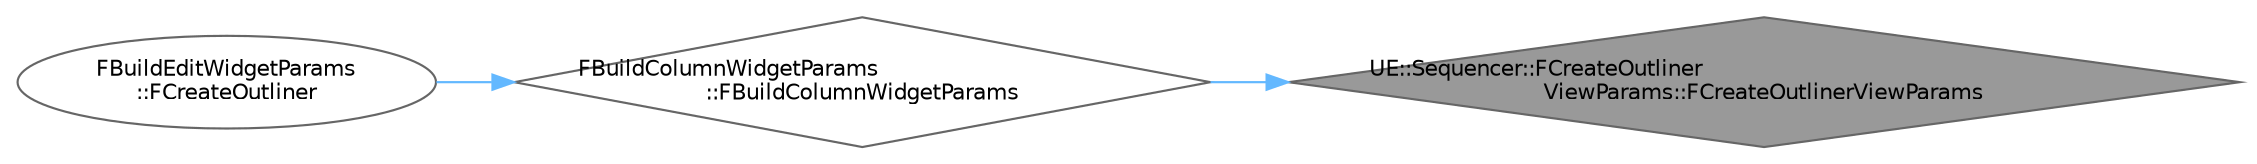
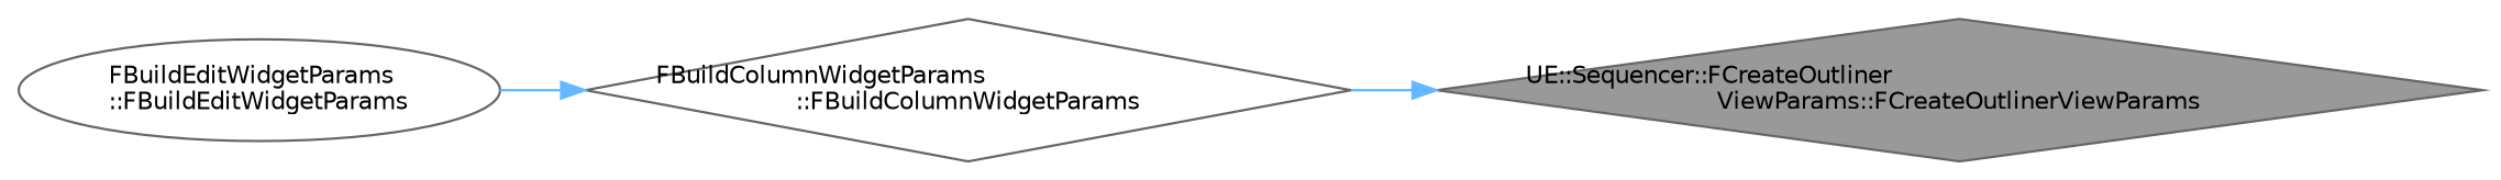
  digraph {
    rankdir=RL
    node [color=gray40 fillcolor=white fontname=Helvetica fontsize=10 shape=diamond style=filled]
    edge [color=steelblue1 dir=back fontname=Helvetica fontsize=10 labelfontname=Helvetica labelfontsize=10 style=solid]
    n1 [fillcolor=grey60 fontcolor=black height=0.2 label="UE::Sequencer::FCreateOutliner\lViewParams::FCreateOutlinerViewParams" width=0.4]
    n2 [height=0.2 label="FBuildColumnWidgetParams\l::FBuildColumnWidgetParams" width=0.4]
-   n3 [height=0.2 label="FBuildEditWidgetParams\l::FCreateOutliner" shape=ellipse width=0.4]
+   n3 [height=0.2 label="FBuildEditWidgetParams\l::FBuildEditWidgetParams" shape=ellipse width=0.4]
    n1 -> n2
    n2 -> n3
  }
